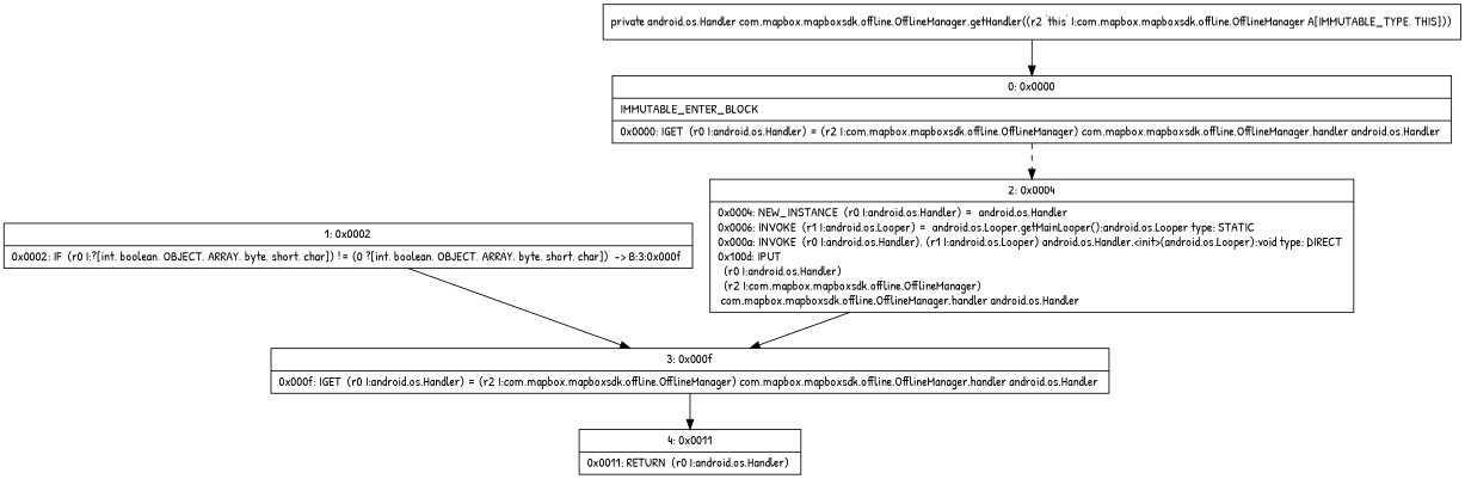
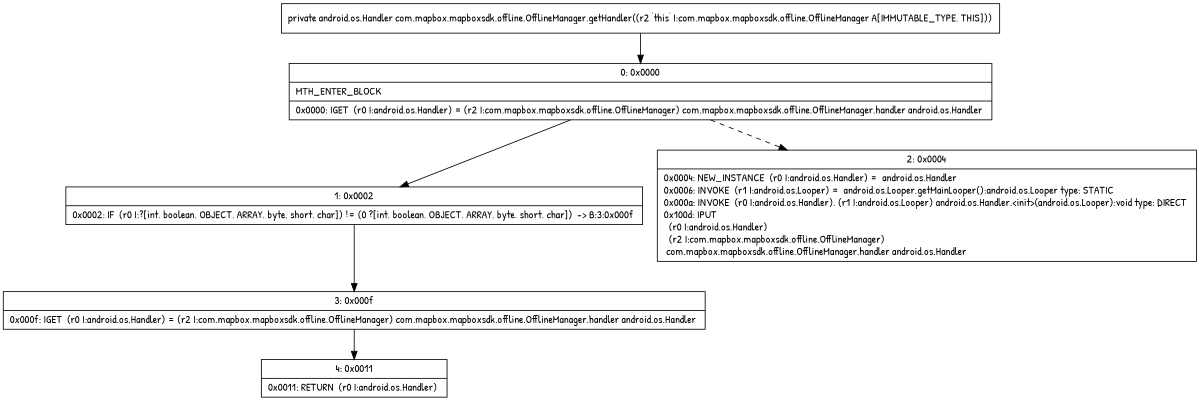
  digraph {
    fontname="Patrick Hand"
    node [fontname="Patrick Hand" shape=record]
    edge [fontname="Patrick Hand"]
-   n1 [label="{0\:\ 0x0000|IMMUTABLE_ENTER_BLOCK\l|0x0000: IGET  (r0 I:android.os.Handler) = (r2 I:com.mapbox.mapboxsdk.offline.OfflineManager) com.mapbox.mapboxsdk.offline.OfflineManager.handler android.os.Handler \l}"]
+   n1 [label="{0\:\ 0x0000|MTH_ENTER_BLOCK\l|0x0000: IGET  (r0 I:android.os.Handler) = (r2 I:com.mapbox.mapboxsdk.offline.OfflineManager) com.mapbox.mapboxsdk.offline.OfflineManager.handler android.os.Handler \l}"]
    n2 [label="{1\:\ 0x0002|0x0002: IF  (r0 I:?[int, boolean, OBJECT, ARRAY, byte, short, char]) != (0 ?[int, boolean, OBJECT, ARRAY, byte, short, char])  \-\> B:3:0x000f \l}"]
    n3 [label="{2\:\ 0x0004|0x0004: NEW_INSTANCE  (r0 I:android.os.Handler) =  android.os.Handler \l0x0006: INVOKE  (r1 I:android.os.Looper) =  android.os.Looper.getMainLooper():android.os.Looper type: STATIC \l0x000a: INVOKE  (r0 I:android.os.Handler), (r1 I:android.os.Looper) android.os.Handler.\<init\>(android.os.Looper):void type: DIRECT \l0x100d: IPUT  \l  (r0 I:android.os.Handler)\l  (r2 I:com.mapbox.mapboxsdk.offline.OfflineManager)\l com.mapbox.mapboxsdk.offline.OfflineManager.handler android.os.Handler \l}"]
    n4 [label="{3\:\ 0x000f|0x000f: IGET  (r0 I:android.os.Handler) = (r2 I:com.mapbox.mapboxsdk.offline.OfflineManager) com.mapbox.mapboxsdk.offline.OfflineManager.handler android.os.Handler \l}"]
    n5 [label="{4\:\ 0x0011|0x0011: RETURN  (r0 I:android.os.Handler) \l}"]
    n6 [label="{private android.os.Handler com.mapbox.mapboxsdk.offline.OfflineManager.getHandler((r2 'this' I:com.mapbox.mapboxsdk.offline.OfflineManager A[IMMUTABLE_TYPE, THIS])) }"]
+   n1 -> n2
    n1 -> n3 [style=dashed]
    n2 -> n4
-   n3 -> n4
    n4 -> n5
    n6 -> n1
  }
